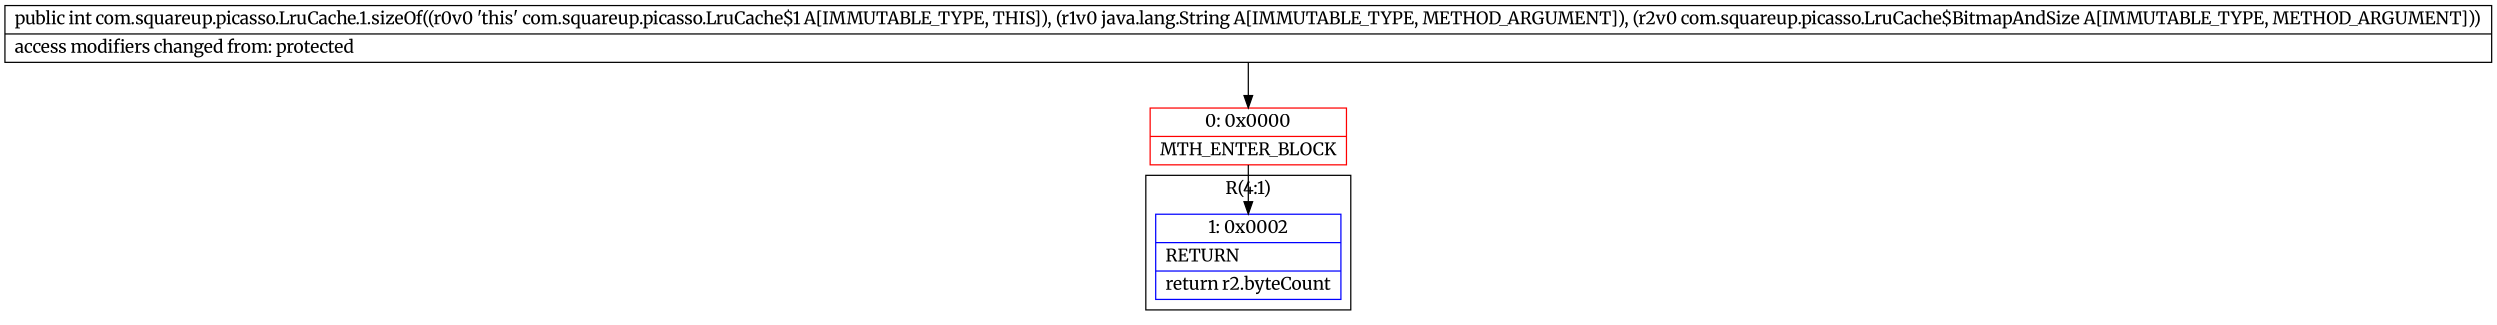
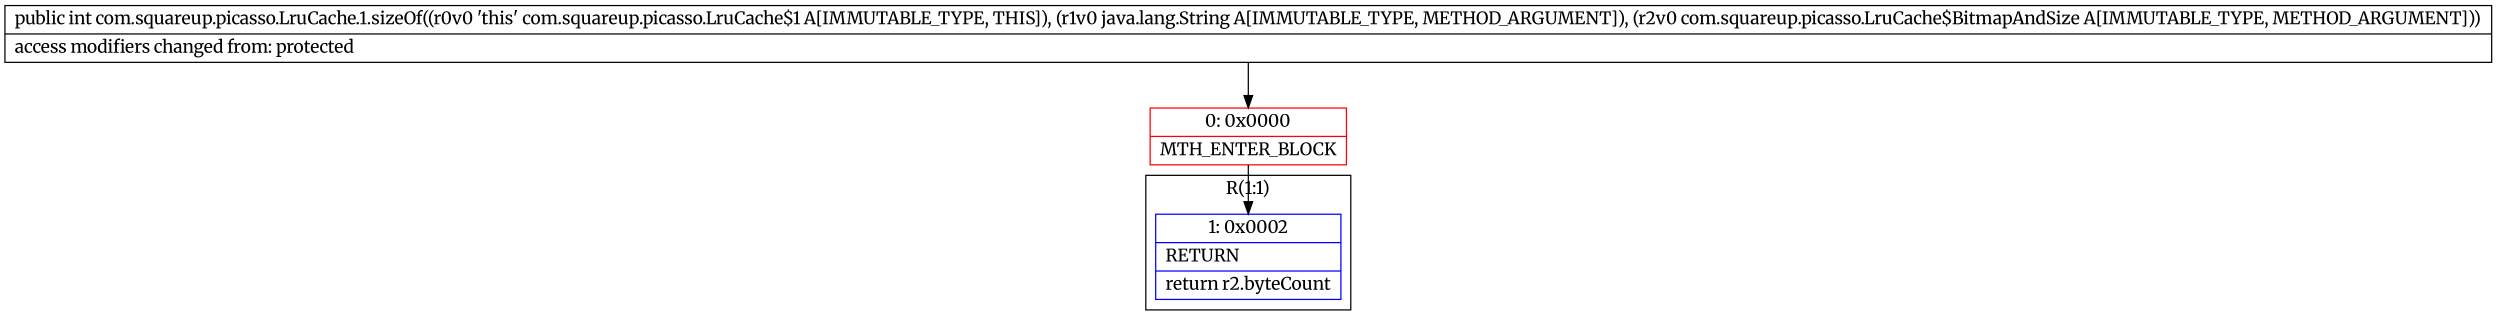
  digraph {
    fontname=Merriweather
    node [shape=record fontname=Merriweather]
    edge [fontname=Merriweather]
    n1 [color=blue label="{1\:\ 0x0002|RETURN\l|return r2.byteCount\l}"]
    n2 [color=red label="{0\:\ 0x0000|MTH_ENTER_BLOCK\l}"]
    n3 [label="{public int com.squareup.picasso.LruCache.1.sizeOf((r0v0 'this' com.squareup.picasso.LruCache$1 A[IMMUTABLE_TYPE, THIS]), (r1v0 java.lang.String A[IMMUTABLE_TYPE, METHOD_ARGUMENT]), (r2v0 com.squareup.picasso.LruCache$BitmapAndSize A[IMMUTABLE_TYPE, METHOD_ARGUMENT]))  | access modifiers changed from: protected\l}"]
    subgraph cluster_1 {
-     label="R(4:1)"
+     label="R(1:1)"
      n1
    }
    n2 -> n1
    n3 -> n2
  }
